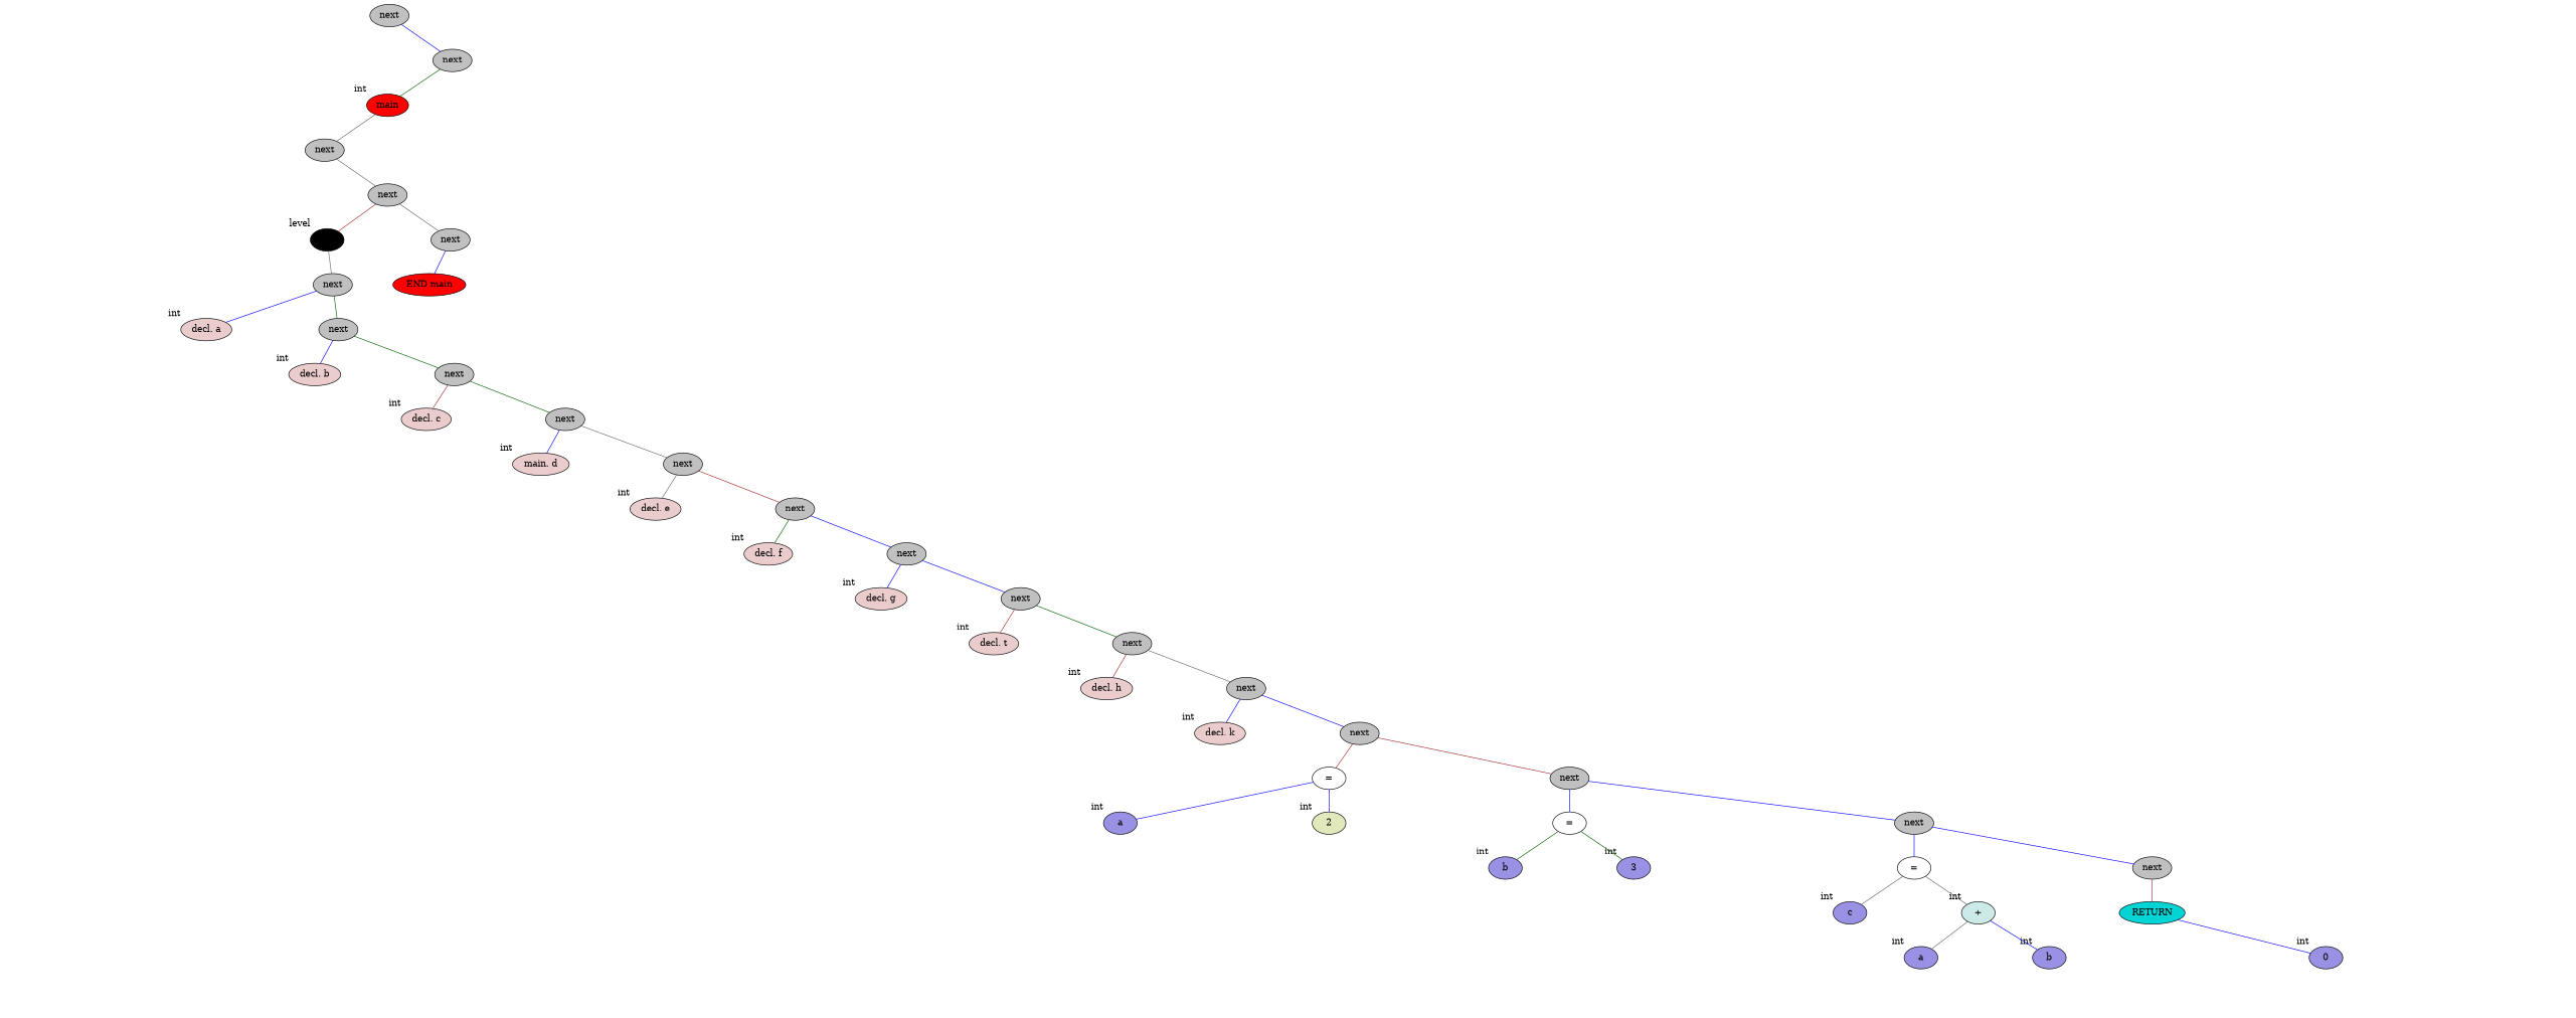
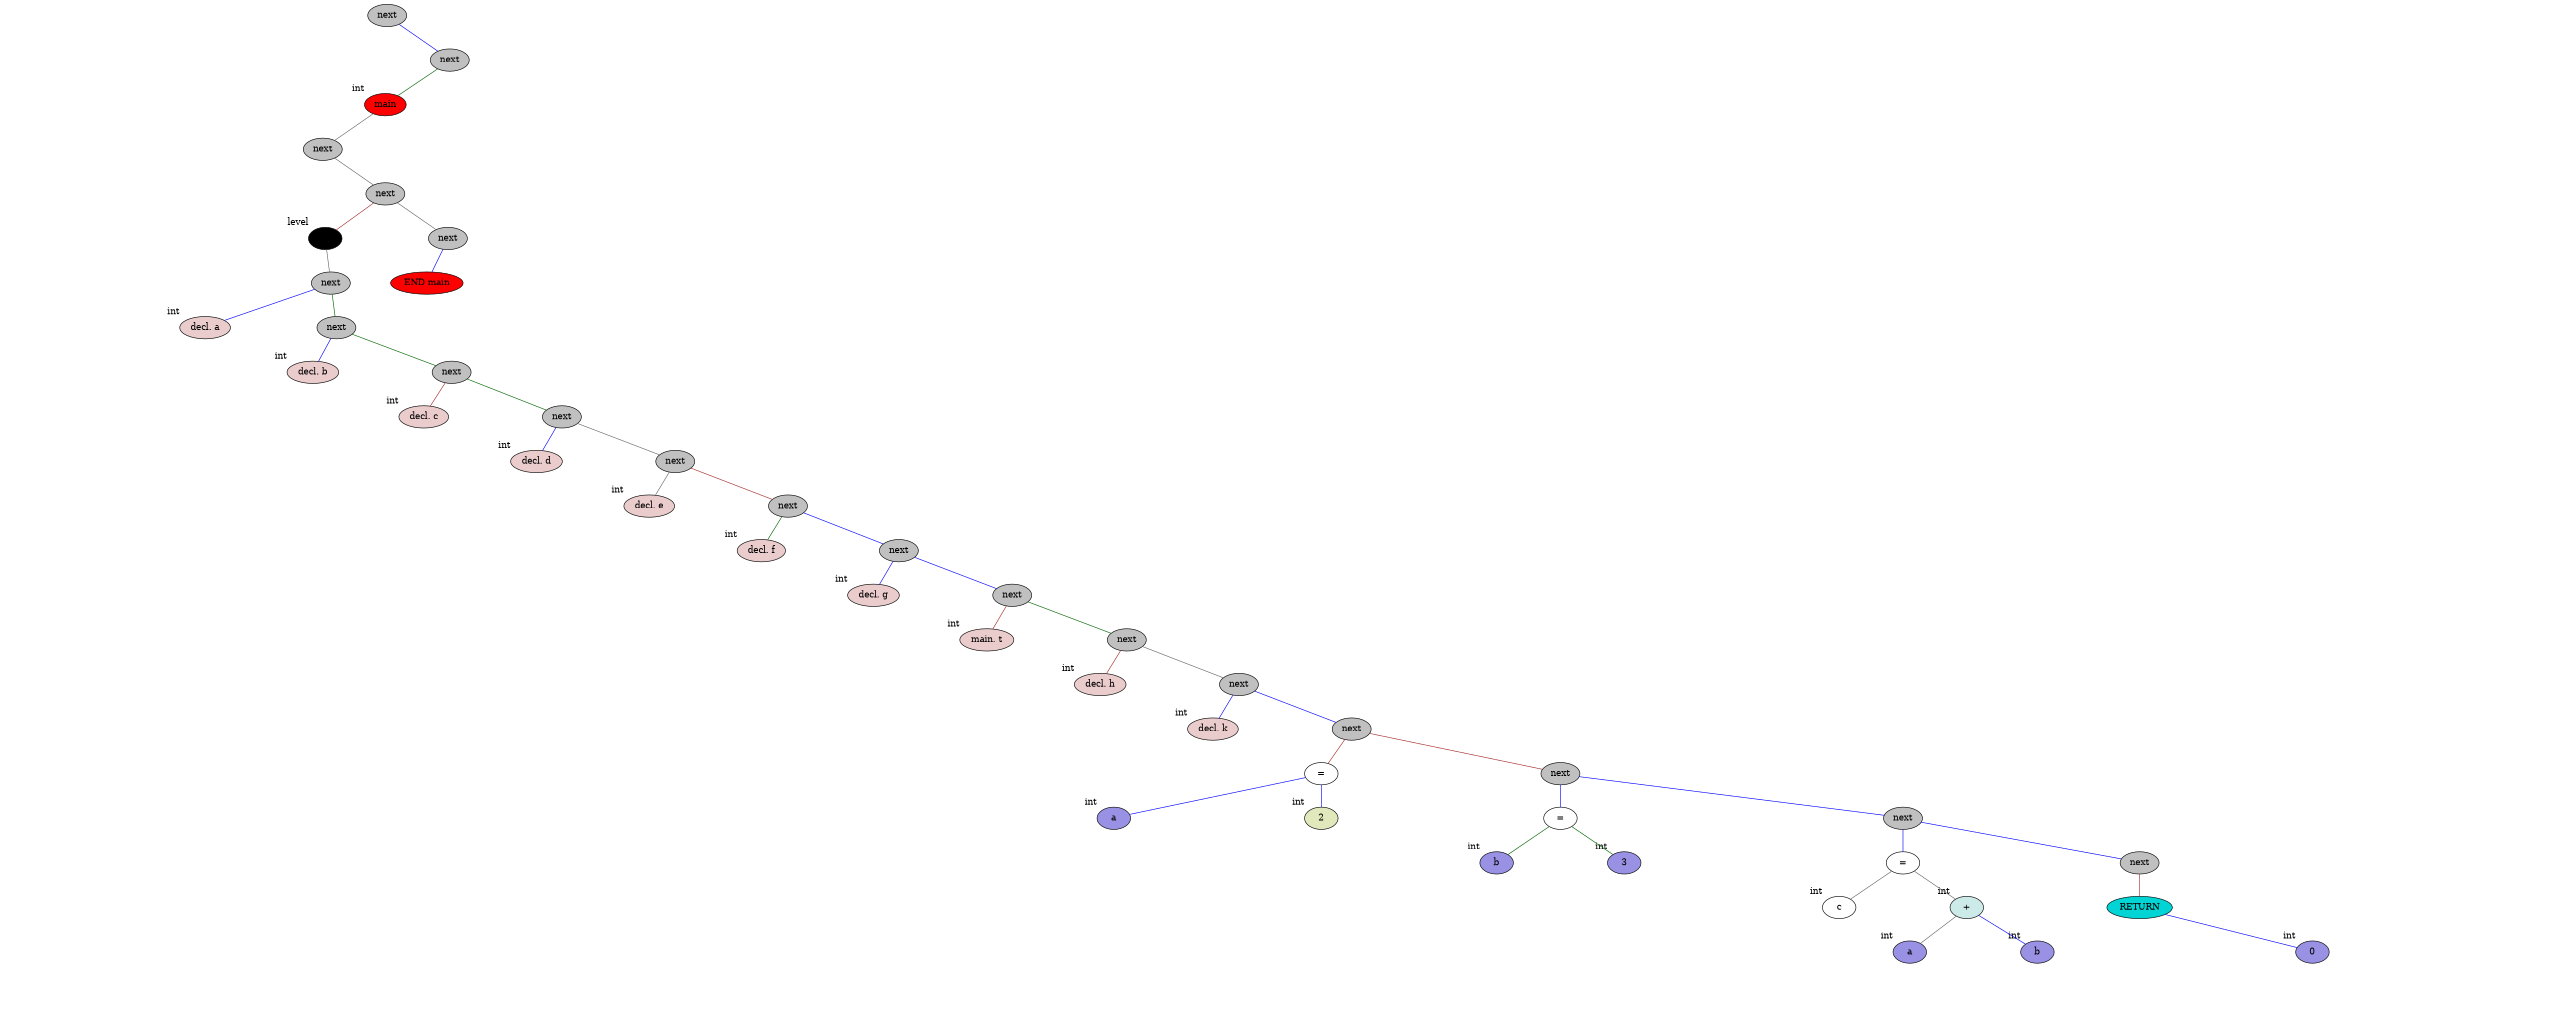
  graph {
    splines=line
    node [style=invis]
    edge [style=invis]
    v0center [width=0]
    n2 [fillcolor=grey label=next style=filled]
    v0notVisibleL
    v1center [width=0]
    v1notVisibleR
    n6 [fillcolor=red label=main style=filled xlabel=int]
    v2center [width=0]
    v2notVisibleR
    n9 [fillcolor=grey label=next style=filled]
    v3center [width=0]
    n11 [fillcolor=grey label=next style=filled]
    v3notVisibleL
    v4center [width=0]
    n14 [fillcolor=grey label=next style=filled]
    v5 [fillcolor="#000000" style=filled xlabel=level]
    v5center [width=0]
    n17 [fillcolor=grey label=next style=filled]
    v5notVisibleL
    v7center [width=0]
    n20 [fillcolor=grey label=next style=filled]
    n21 [fillcolor="#ebcccc" label="decl. a" style=filled xlabel=int]
    v6center [width=0]
    v6notVisibleR
    v6notVisibleL
    v10center [width=0]
    n26 [fillcolor=grey label=next style=filled]
    n27 [fillcolor="#ebcccc" label="decl. b" style=filled xlabel=int]
    v9center [width=0]
    v9notVisibleR
    v9notVisibleL
    v13center [width=0]
    n32 [fillcolor=grey label=next style=filled]
    n33 [fillcolor="#ebcccc" label="decl. c" style=filled xlabel=int]
    v12center [width=0]
    v12notVisibleR
    v12notVisibleL
    v16center [width=0]
    n38 [fillcolor=grey label=next style=filled]
-   n39 [fillcolor="#ebcccc" label="main. d" style=filled xlabel=int]
+   n39 [fillcolor="#ebcccc" label="decl. d" style=filled xlabel=int]
    v15center [width=0]
    v15notVisibleR
    v15notVisibleL
    v19center [width=0]
    n44 [fillcolor=grey label=next style=filled]
    n45 [fillcolor="#ebcccc" label="decl. e" style=filled xlabel=int]
    v18center [width=0]
    v18notVisibleR
    v18notVisibleL
    v22center [width=0]
    n50 [fillcolor=grey label=next style=filled]
    n51 [fillcolor="#ebcccc" label="decl. f" style=filled xlabel=int]
    v21center [width=0]
    v21notVisibleR
    v21notVisibleL
    v25center [width=0]
    n56 [fillcolor=grey label=next style=filled]
    n57 [fillcolor="#ebcccc" label="decl. g" style=filled xlabel=int]
    v24center [width=0]
    v24notVisibleR
    v24notVisibleL
    v28center [width=0]
    n62 [fillcolor=grey label=next style=filled]
-   n63 [fillcolor="#ebcccc" label="decl. t" style=filled xlabel=int]
+   n63 [fillcolor="#ebcccc" label="main. t" style=filled xlabel=int]
    v27center [width=0]
    v27notVisibleR
    v27notVisibleL
    v31center [width=0]
    n68 [fillcolor=grey label=next style=filled]
    n69 [fillcolor="#ebcccc" label="decl. h" style=filled xlabel=int]
    v30center [width=0]
    v30notVisibleR
    v30notVisibleL
    v34center [width=0]
    n74 [fillcolor=grey label=next style=filled]
    n75 [fillcolor="#ebcccc" label="decl. k" style=filled xlabel=int]
    v33center [width=0]
    v33notVisibleR
    v33notVisibleL
    v38center [width=0]
    n80 [fillcolor=grey label=next style=filled]
    n81 [fillcolor=white label="=" style=filled]
    v39center [width=0]
    n83 [fillcolor="#e1e8bc" label=2 style=filled xlabel=int]
    n84 [fillcolor="#9991e3" label=a style=filled xlabel=int]
    v36center [width=0]
    v36notVisibleR
    v36notVisibleL
    v37center [width=0]
    v37notVisibleR
    v37notVisibleL
    v42center [width=0]
    n92 [fillcolor=grey label=next style=filled]
    n93 [fillcolor=white label="=" style=filled]
    v43center [width=0]
    n95 [fillcolor="#9991e3" label=3 style=filled xlabel=int]
    n96 [fillcolor="#9991e3" label=b style=filled xlabel=int]
    v40center [width=0]
    v40notVisibleR
    v40notVisibleL
    v41center [width=0]
    v41notVisibleR
    v41notVisibleL
    v48center [width=0]
    n104 [fillcolor=grey label=next style=filled]
    n105 [fillcolor=white label="=" style=filled]
    v49center [width=0]
    n107 [fillcolor="#ccebe8" label="+" style=filled xlabel=int]
-   n108 [fillcolor="#9991e3" label=c style=filled xlabel=int]
+   n108 [fillcolor=white label=c style=filled xlabel=int]
    v44center [width=0]
    v44notVisibleR
    v44notVisibleL
    v47center [width=0]
    n113 [fillcolor="#9991e3" label=b style=filled xlabel=int]
    n114 [fillcolor="#9991e3" label=a style=filled xlabel=int]
    v45center [width=0]
    v45notVisibleR
    v45notVisibleL
    v46center [width=0]
    v46notVisibleR
    v46notVisibleL
    v51center [width=0]
    v51notVisibleR
    n123 [fillcolor="#00d4d4" label=RETURN style=filled]
    v52center [width=0]
    n125 [fillcolor="#9991e3" label=0 style=filled xlabel=int]
    v52notVisibleL
    v50center [width=0]
    v50notVisibleR
    v50notVisibleL
    v53center [width=0]
    v53notVisibleR
    n132 [fillcolor=red label="END main" style=filled]
    v54center [width=0]
    v54notVisibleR
    v54notVisibleL
    n136 [fillcolor=grey label=next style=filled]
    subgraph sub_1 {
      rank=same
      v0center
      n2
      v0notVisibleL
    }
    subgraph sub_2 {
      rank=same
      v1center
      v1notVisibleR
      n6
    }
    subgraph sub_3 {
      rank=same
      v2center
      v2notVisibleR
      n9
    }
    subgraph sub_4 {
      rank=same
      v3center
      n11
      v3notVisibleL
    }
    subgraph sub_5 {
      rank=same
      v4center
      n14
      v5
    }
    subgraph sub_6 {
      rank=same
      v5center
      n17
      v5notVisibleL
    }
    subgraph sub_7 {
      rank=same
      v7center
      n20
      n21
    }
    subgraph sub_8 {
      rank=same
      v6center
      v6notVisibleR
      v6notVisibleL
    }
    subgraph sub_9 {
      rank=same
      v10center
      n26
      n27
    }
    subgraph sub_10 {
      rank=same
      v9center
      v9notVisibleR
      v9notVisibleL
    }
    subgraph sub_11 {
      rank=same
      v13center
      n32
      n33
    }
    subgraph sub_12 {
      rank=same
      v12center
      v12notVisibleR
      v12notVisibleL
    }
    subgraph sub_13 {
      rank=same
      v16center
      n38
      n39
    }
    subgraph sub_14 {
      rank=same
      v15center
      v15notVisibleR
      v15notVisibleL
    }
    subgraph sub_15 {
      rank=same
      v19center
      n44
      n45
    }
    subgraph sub_16 {
      rank=same
      v18center
      v18notVisibleR
      v18notVisibleL
    }
    subgraph sub_17 {
      rank=same
      v22center
      n50
      n51
    }
    subgraph sub_18 {
      rank=same
      v21center
      v21notVisibleR
      v21notVisibleL
    }
    subgraph sub_19 {
      rank=same
      v25center
      n56
      n57
    }
    subgraph sub_20 {
      rank=same
      v24center
      v24notVisibleR
      v24notVisibleL
    }
    subgraph sub_21 {
      rank=same
      v28center
      n62
      n63
    }
    subgraph sub_22 {
      rank=same
      v27center
      v27notVisibleR
      v27notVisibleL
    }
    subgraph sub_23 {
      rank=same
      v31center
      n68
      n69
    }
    subgraph sub_24 {
      rank=same
      v30center
      v30notVisibleR
      v30notVisibleL
    }
    subgraph sub_25 {
      rank=same
      v34center
      n74
      n75
    }
    subgraph sub_26 {
      rank=same
      v33center
      v33notVisibleR
      v33notVisibleL
    }
    subgraph sub_27 {
      rank=same
      v38center
      n80
      n81
    }
    subgraph sub_28 {
      rank=same
      v39center
      n83
      n84
    }
    subgraph sub_29 {
      rank=same
      v36center
      v36notVisibleR
      v36notVisibleL
    }
    subgraph sub_30 {
      rank=same
      v37center
      v37notVisibleR
      v37notVisibleL
    }
    subgraph sub_31 {
      rank=same
      v42center
      n92
      n93
    }
    subgraph sub_32 {
      rank=same
      v43center
      n95
      n96
    }
    subgraph sub_33 {
      rank=same
      v40center
      v40notVisibleR
      v40notVisibleL
    }
    subgraph sub_34 {
      rank=same
      v41center
      v41notVisibleR
      v41notVisibleL
    }
    subgraph sub_35 {
      rank=same
      v48center
      n104
      n105
    }
    subgraph sub_36 {
      rank=same
      v49center
      n107
      n108
    }
    subgraph sub_37 {
      rank=same
      v44center
      v44notVisibleR
      v44notVisibleL
    }
    subgraph sub_38 {
      rank=same
      v47center
      n113
      n114
    }
    subgraph sub_39 {
      rank=same
      v45center
      v45notVisibleR
      v45notVisibleL
    }
    subgraph sub_40 {
      rank=same
      v46center
      v46notVisibleR
      v46notVisibleL
    }
    subgraph sub_41 {
      rank=same
      v51center
      v51notVisibleR
      n123
    }
    subgraph sub_42 {
      rank=same
      v52center
      n125
      v52notVisibleL
    }
    subgraph sub_43 {
      rank=same
      v50center
      v50notVisibleR
      v50notVisibleL
    }
    subgraph sub_44 {
      rank=same
      v53center
      v53notVisibleR
      n132
    }
    subgraph sub_45 {
      rank=same
      v54center
      v54notVisibleR
      v54notVisibleL
    }
    v0center -- n2
    n2 -- v1center
    n2 -- v1notVisibleR
    n2 -- n6 [color=darkgreen style=""]
    v0notVisibleL -- v0center
    v1center -- v1notVisibleR
    n6 -- v1center
    n6 -- v2center
    n6 -- v2notVisibleR
    n6 -- n9 [color=gray40 style=""]
    v2center -- v2notVisibleR
    n9 -- v2center
    n9 -- v3center
    n9 -- n11 [color=gray40 style=""]
    n9 -- v3notVisibleL
    v3center -- n11
    n11 -- v4center
    n11 -- n14 [color=gray40 style=""]
    n11 -- v5 [color=brown style=""]
    v3notVisibleL -- v3center
    v4center -- n14
    n14 -- v53center
    n14 -- v53notVisibleR
    n14 -- n132 [color=blue style=""]
    v5 -- v4center
    v5 -- v5center
    v5 -- n17 [color=gray40 style=""]
    v5 -- v5notVisibleL
    v5center -- n17
    n17 -- v7center
    n17 -- n20 [color=darkgreen style=""]
    n17 -- n21 [color=blue style=""]
    v5notVisibleL -- v5center
    v7center -- n20
    n20 -- v10center
    n20 -- n26 [color=darkgreen style=""]
    n20 -- n27 [color=blue style=""]
    n21 -- v7center
    n21 -- v6center
    n21 -- v6notVisibleR
    n21 -- v6notVisibleL
    v6center -- v6notVisibleR
    v6notVisibleL -- v6center
    v10center -- n26
    n26 -- v13center
    n26 -- n32 [color=darkgreen style=""]
    n26 -- n33 [color=brown style=""]
    n27 -- v10center
    n27 -- v9center
    n27 -- v9notVisibleR
    n27 -- v9notVisibleL
    v9center -- v9notVisibleR
    v9notVisibleL -- v9center
    v13center -- n32
    n32 -- v16center
    n32 -- n38 [color=gray40 style=""]
    n32 -- n39 [color=blue style=""]
    n33 -- v13center
    n33 -- v12center
    n33 -- v12notVisibleR
    n33 -- v12notVisibleL
    v12center -- v12notVisibleR
    v12notVisibleL -- v12center
    v16center -- n38
    n38 -- v19center
    n38 -- n44 [color=brown style=""]
    n38 -- n45 [color=gray40 style=""]
    n39 -- v16center
    n39 -- v15center
    n39 -- v15notVisibleR
    n39 -- v15notVisibleL
    v15center -- v15notVisibleR
    v15notVisibleL -- v15center
    v19center -- n44
    n44 -- v22center
    n44 -- n50 [color=blue style=""]
    n44 -- n51 [color=darkgreen style=""]
    n45 -- v19center
    n45 -- v18center
    n45 -- v18notVisibleR
    n45 -- v18notVisibleL
    v18center -- v18notVisibleR
    v18notVisibleL -- v18center
    v22center -- n50
    n50 -- v25center
    n50 -- n56 [color=blue style=""]
    n50 -- n57 [color=blue style=""]
    n51 -- v22center
    n51 -- v21center
    n51 -- v21notVisibleR
    n51 -- v21notVisibleL
    v21center -- v21notVisibleR
    v21notVisibleL -- v21center
    v25center -- n56
    n56 -- v28center
    n56 -- n62 [color=darkgreen style=""]
    n56 -- n63 [color=brown style=""]
    n57 -- v25center
    n57 -- v24center
    n57 -- v24notVisibleR
    n57 -- v24notVisibleL
    v24center -- v24notVisibleR
    v24notVisibleL -- v24center
    v28center -- n62
    n62 -- v31center
    n62 -- n68 [color=gray40 style=""]
    n62 -- n69 [color=brown style=""]
    n63 -- v28center
    n63 -- v27center
    n63 -- v27notVisibleR
    n63 -- v27notVisibleL
    v27center -- v27notVisibleR
    v27notVisibleL -- v27center
    v31center -- n68
    n68 -- v34center
    n68 -- n74 [color=blue style=""]
    n68 -- n75 [color=blue style=""]
    n69 -- v31center
    n69 -- v30center
    n69 -- v30notVisibleR
    n69 -- v30notVisibleL
    v30center -- v30notVisibleR
    v30notVisibleL -- v30center
    v34center -- n74
    n74 -- v38center
    n74 -- n80 [color=brown style=""]
    n74 -- n81 [color=brown style=""]
    n75 -- v34center
    n75 -- v33center
    n75 -- v33notVisibleR
    n75 -- v33notVisibleL
    v33center -- v33notVisibleR
    v33notVisibleL -- v33center
    v38center -- n80
    n80 -- v42center
    n80 -- n92 [color=blue style=""]
    n80 -- n93 [color=blue style=""]
    n81 -- v38center
    n81 -- v39center
    n81 -- n83 [color=blue style=""]
    n81 -- n84 [color=blue style=""]
    v39center -- n83
    n83 -- v37center
    n83 -- v37notVisibleR
    n83 -- v37notVisibleL
    n84 -- v39center
    n84 -- v36center
    n84 -- v36notVisibleR
    n84 -- v36notVisibleL
    v36center -- v36notVisibleR
    v36notVisibleL -- v36center
    v37center -- v37notVisibleR
    v37notVisibleL -- v37center
    v42center -- n92
    n92 -- v48center
    n92 -- n104 [color=blue style=""]
    n92 -- n105 [color=blue style=""]
    n93 -- v42center
    n93 -- v43center
    n93 -- n95 [color=darkgreen style=""]
    n93 -- n96 [color=darkgreen style=""]
    v43center -- n95
    n95 -- v41center
    n95 -- v41notVisibleR
    n95 -- v41notVisibleL
    n96 -- v43center
    n96 -- v40center
    n96 -- v40notVisibleR
    n96 -- v40notVisibleL
    v40center -- v40notVisibleR
    v40notVisibleL -- v40center
    v41center -- v41notVisibleR
    v41notVisibleL -- v41center
    v48center -- n104
    n104 -- v51center
    n104 -- v51notVisibleR
    n104 -- n123 [color=brown style=""]
    n105 -- v48center
    n105 -- v49center
    n105 -- n107 [color=gray40 style=""]
    n105 -- n108 [color=gray40 style=""]
    v49center -- n107
    n107 -- v47center
    n107 -- n113 [color=blue style=""]
    n107 -- n114 [color=gray40 style=""]
    n108 -- v49center
    n108 -- v44center
    n108 -- v44notVisibleR
    n108 -- v44notVisibleL
    v44center -- v44notVisibleR
    v44notVisibleL -- v44center
    v47center -- n113
    n113 -- v46center
    n113 -- v46notVisibleR
    n113 -- v46notVisibleL
    n114 -- v47center
    n114 -- v45center
    n114 -- v45notVisibleR
    n114 -- v45notVisibleL
    v45center -- v45notVisibleR
    v45notVisibleL -- v45center
    v46center -- v46notVisibleR
    v46notVisibleL -- v46center
    v51center -- v51notVisibleR
    n123 -- v51center
    n123 -- v52center
    n123 -- n125 [color=blue style=""]
    n123 -- v52notVisibleL
    v52center -- n125
    n125 -- v50center
    n125 -- v50notVisibleR
    n125 -- v50notVisibleL
    v52notVisibleL -- v52center
    v50center -- v50notVisibleR
    v50notVisibleL -- v50center
    v53center -- v53notVisibleR
    n132 -- v53center
    n132 -- v54center
    n132 -- v54notVisibleR
    n132 -- v54notVisibleL
    v54center -- v54notVisibleR
    v54notVisibleL -- v54center
    n136 -- v0center
    n136 -- n2 [color=blue style=""]
    n136 -- v0notVisibleL
  }
